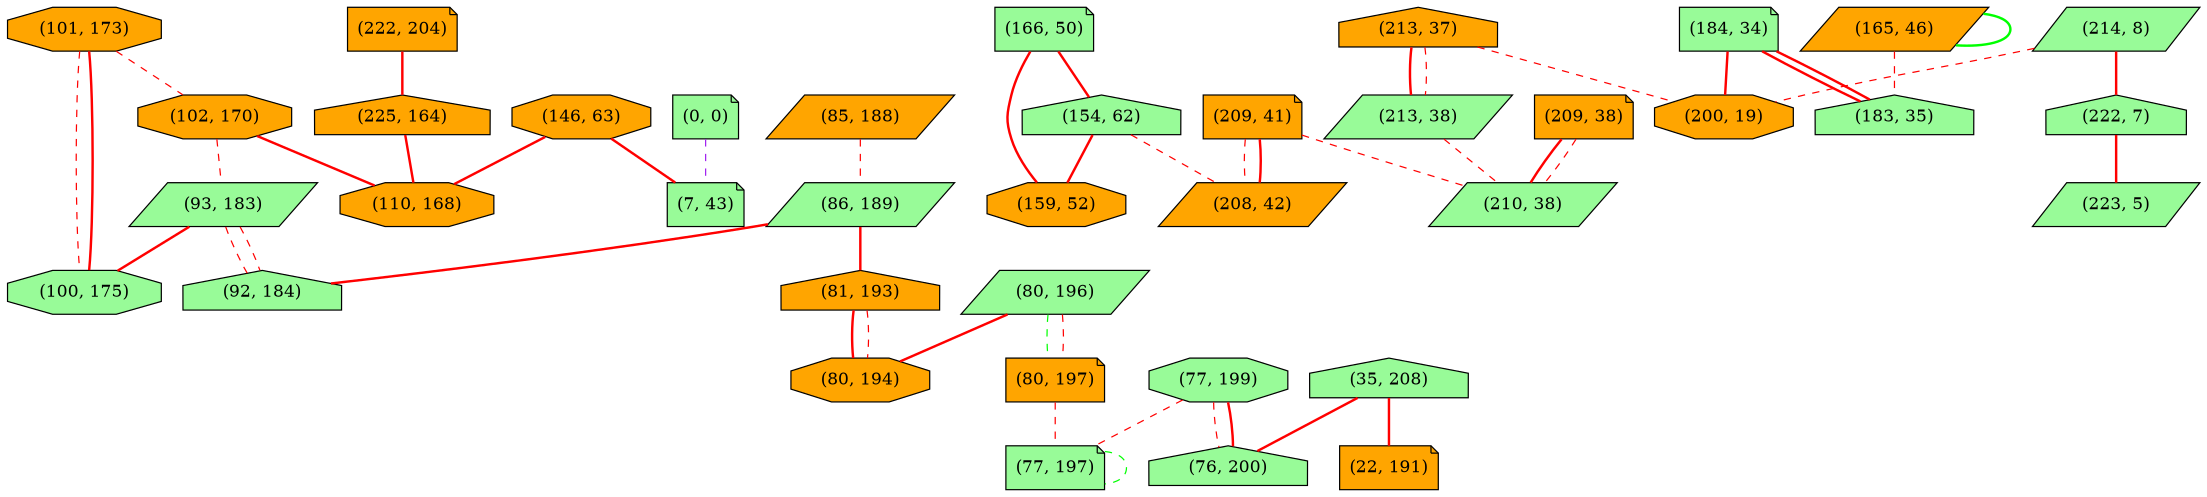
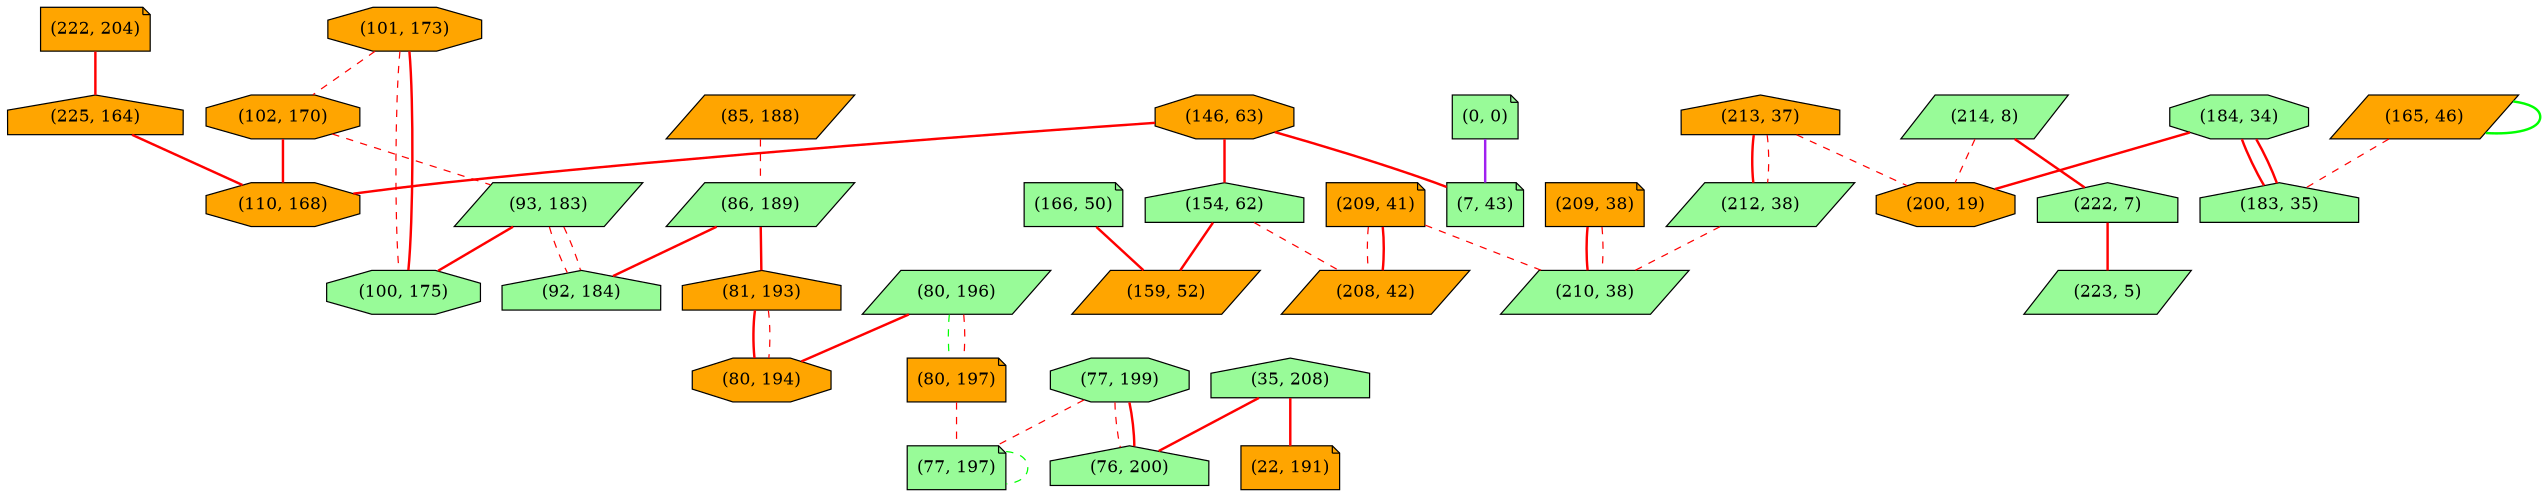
  graph {
    node [fillcolor=palegreen shape=note style=filled]
    edge [color=red style=bold weight=1]
    "(222, 204)" [fillcolor=orange]
    "(225, 164)" [fillcolor=orange shape=house]
    "(110, 168)" [fillcolor=orange shape=octagon]
-   "(159, 52)" [fillcolor=orange shape=octagon]
+   "(159, 52)" [fillcolor=orange shape=parallelogram]
    "(166, 50)"
    "(77, 199)" [shape=octagon]
    "(77, 197)"
    "(76, 200)" [shape=house]
    "(101, 173)" [fillcolor=orange shape=octagon]
    "(102, 170)" [fillcolor=orange shape=octagon]
    "(100, 175)" [shape=octagon]
    "(93, 183)" [shape=parallelogram]
    "(35, 208)" [shape=house]
    "(22, 191)" [fillcolor=orange]
    "(213, 37)" [fillcolor=orange shape=house]
-   "(212, 38)" [shape=parallelogram label="(213, 38)"]
+   "(212, 38)" [shape=parallelogram]
    "(200, 19)" [fillcolor=orange shape=octagon]
    "(222, 7)" [shape=house]
    "(223, 5)" [shape=parallelogram]
    "(210, 38)" [shape=parallelogram]
    "(146, 63)" [fillcolor=orange shape=octagon]
    "(154, 62)" [shape=house]
    "(7, 43)"
    "(208, 42)" [fillcolor=orange shape=parallelogram]
    "(209, 41)" [fillcolor=orange]
-   "(184, 34)"
+   "(184, 34)" [shape=octagon]
    "(183, 35)" [shape=house]
    "(85, 188)" [fillcolor=orange shape=parallelogram]
    "(86, 189)" [shape=parallelogram]
    "(92, 184)" [shape=house]
    "(81, 193)" [fillcolor=orange shape=house]
    "(165, 46)" [fillcolor=orange shape=parallelogram]
    "(214, 8)" [shape=parallelogram]
    "(80, 194)" [fillcolor=orange shape=octagon]
    "(0, 0)"
    "(209, 38)" [fillcolor=orange]
    "(80, 196)" [shape=parallelogram]
    "(80, 197)" [fillcolor=orange]
    "(222, 204)" -- "(225, 164)"
    "(225, 164)" -- "(110, 168)"
    "(166, 50)" -- "(159, 52)"
    "(77, 199)" -- "(77, 197)" [style=dashed]
    "(77, 199)" -- "(76, 200)" [style=dashed]
    "(77, 199)" -- "(76, 200)"
    "(77, 197)" -- "(77, 197)" [color=green style=dashed weight=2]
    "(101, 173)" -- "(102, 170)" [style=dashed]
    "(101, 173)" -- "(100, 175)" [style=dashed]
    "(101, 173)" -- "(100, 175)"
    "(102, 170)" -- "(110, 168)"
    "(102, 170)" -- "(93, 183)" [style=dashed]
    "(93, 183)" -- "(100, 175)"
    "(93, 183)" -- "(92, 184)" [style=dashed]
    "(93, 183)" -- "(92, 184)" [style=dashed]
    "(35, 208)" -- "(76, 200)"
    "(35, 208)" -- "(22, 191)"
    "(213, 37)" -- "(212, 38)"
    "(213, 37)" -- "(212, 38)" [style=dashed]
    "(213, 37)" -- "(200, 19)" [style=dashed]
    "(212, 38)" -- "(210, 38)" [style=dashed]
    "(222, 7)" -- "(223, 5)"
    "(146, 63)" -- "(110, 168)"
-   "(166, 50)" -- "(154, 62)"
+   "(146, 63)" -- "(154, 62)"
    "(146, 63)" -- "(7, 43)"
    "(154, 62)" -- "(159, 52)"
    "(154, 62)" -- "(208, 42)" [style=dashed]
    "(209, 41)" -- "(210, 38)" [style=dashed]
    "(209, 41)" -- "(208, 42)" [style=dashed]
    "(209, 41)" -- "(208, 42)"
    "(184, 34)" -- "(200, 19)"
    "(184, 34)" -- "(183, 35)"
    "(184, 34)" -- "(183, 35)"
    "(85, 188)" -- "(86, 189)" [style=dashed]
    "(86, 189)" -- "(92, 184)"
    "(86, 189)" -- "(81, 193)"
    "(81, 193)" -- "(80, 194)"
    "(81, 193)" -- "(80, 194)" [style=dashed]
    "(165, 46)" -- "(183, 35)" [style=dashed]
    "(165, 46)" -- "(165, 46)" [color=green weight=2]
    "(214, 8)" -- "(200, 19)" [style=dashed]
    "(214, 8)" -- "(222, 7)"
-   "(0, 0)" -- "(7, 43)" [color=purple style=dashed weight=4]
+   "(0, 0)" -- "(7, 43)" [color=purple weight=4]
    "(209, 38)" -- "(210, 38)"
    "(209, 38)" -- "(210, 38)" [style=dashed]
    "(80, 196)" -- "(80, 194)"
    "(80, 196)" -- "(80, 197)" [color=green style=dashed weight=2]
    "(80, 196)" -- "(80, 197)" [style=dashed]
    "(80, 197)" -- "(77, 197)" [style=dashed]
  }
